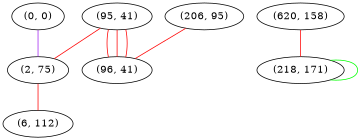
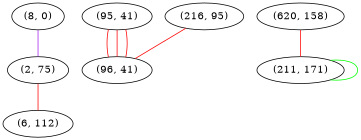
  graph {
    edge [color=red weight=1]
-   "(0, 0)"
+   "(0, 0)" [label="(8, 0)"]
    "(2, 75)"
    "(6, 112)"
-   "(206, 95)"
+   "(206, 95)" [label="(216, 95)"]
    "(96, 41)"
-   "(211, 171)" [label="(218, 171)"]
+   "(211, 171)"
    "(95, 41)"
    n8 [label="(620, 158)"]
    "(0, 0)" -- "(2, 75)" [color=purple weight=4]
    "(2, 75)" -- "(6, 112)"
    "(206, 95)" -- "(96, 41)"
    "(211, 171)" -- "(211, 171)" [color=green weight=2]
-   "(95, 41)" -- "(2, 75)"
    "(95, 41)" -- "(96, 41)"
    "(95, 41)" -- "(96, 41)"
    "(95, 41)" -- "(96, 41)"
    n8 -- "(211, 171)"
  }
